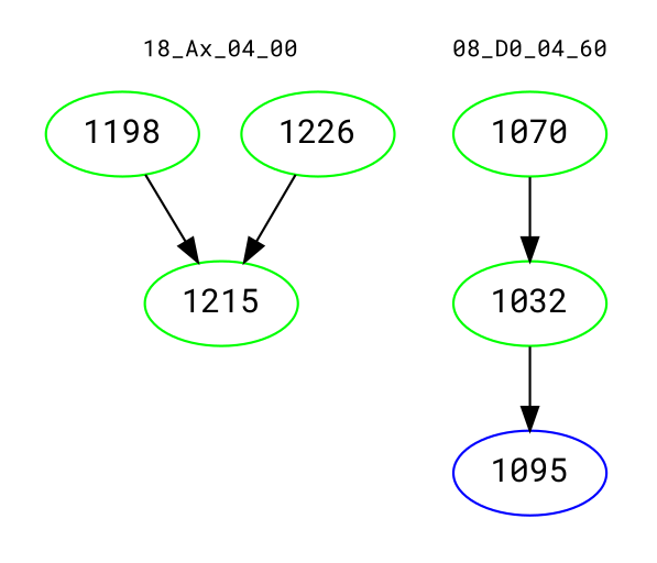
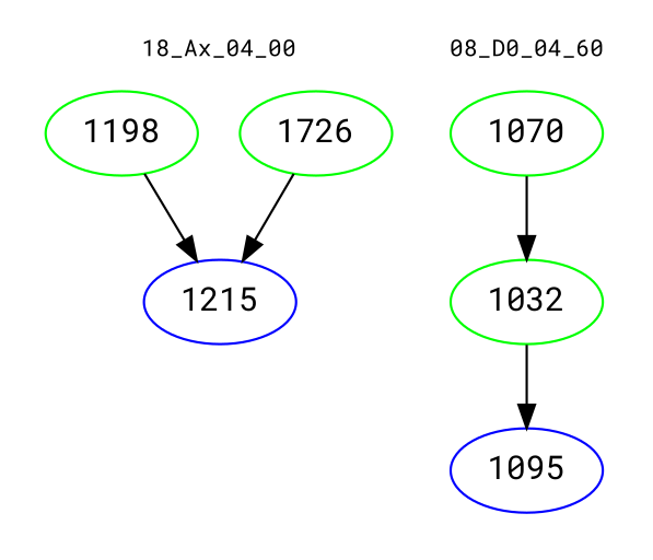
  digraph {
    fontname="Roboto Mono"
    node [color=green fontname="Roboto Mono"]
    edge [color=black fontname="Roboto Mono"]
-   n1 [label=1226]
+   n1 [label=1726]
    n2 [label=1198]
-   n3 [label=1215]
+   n3 [color=blue label=1215]
    n4 [label=1070]
    n5 [label=1032]
    n6 [color=blue label=1095]
    subgraph cluster_1 {
      color=white
      fontsize=10
      label="18_Ax_04_00"
      n1
      n2
      n3
    }
    subgraph cluster_2 {
      color=white
      fontsize=10
      label="08_D0_04_60"
      n4
      n5
      n6
    }
    n1 -> n3
    n2 -> n3
    n4 -> n5
    n5 -> n6
  }
